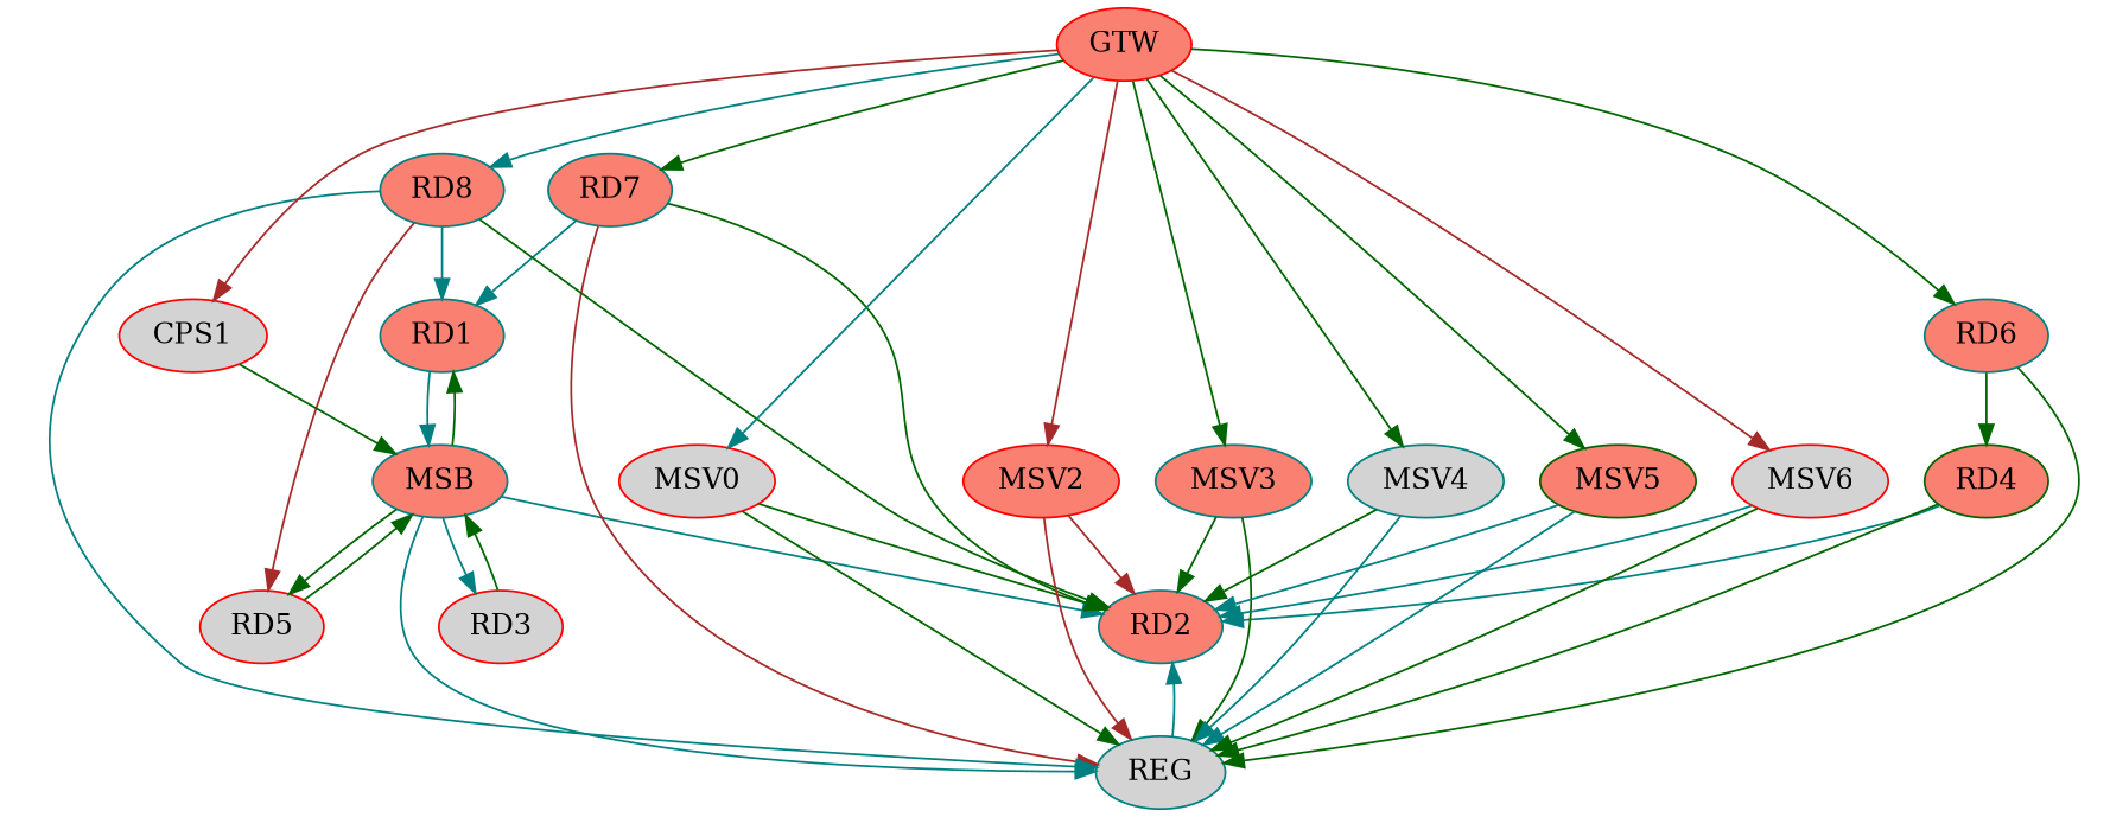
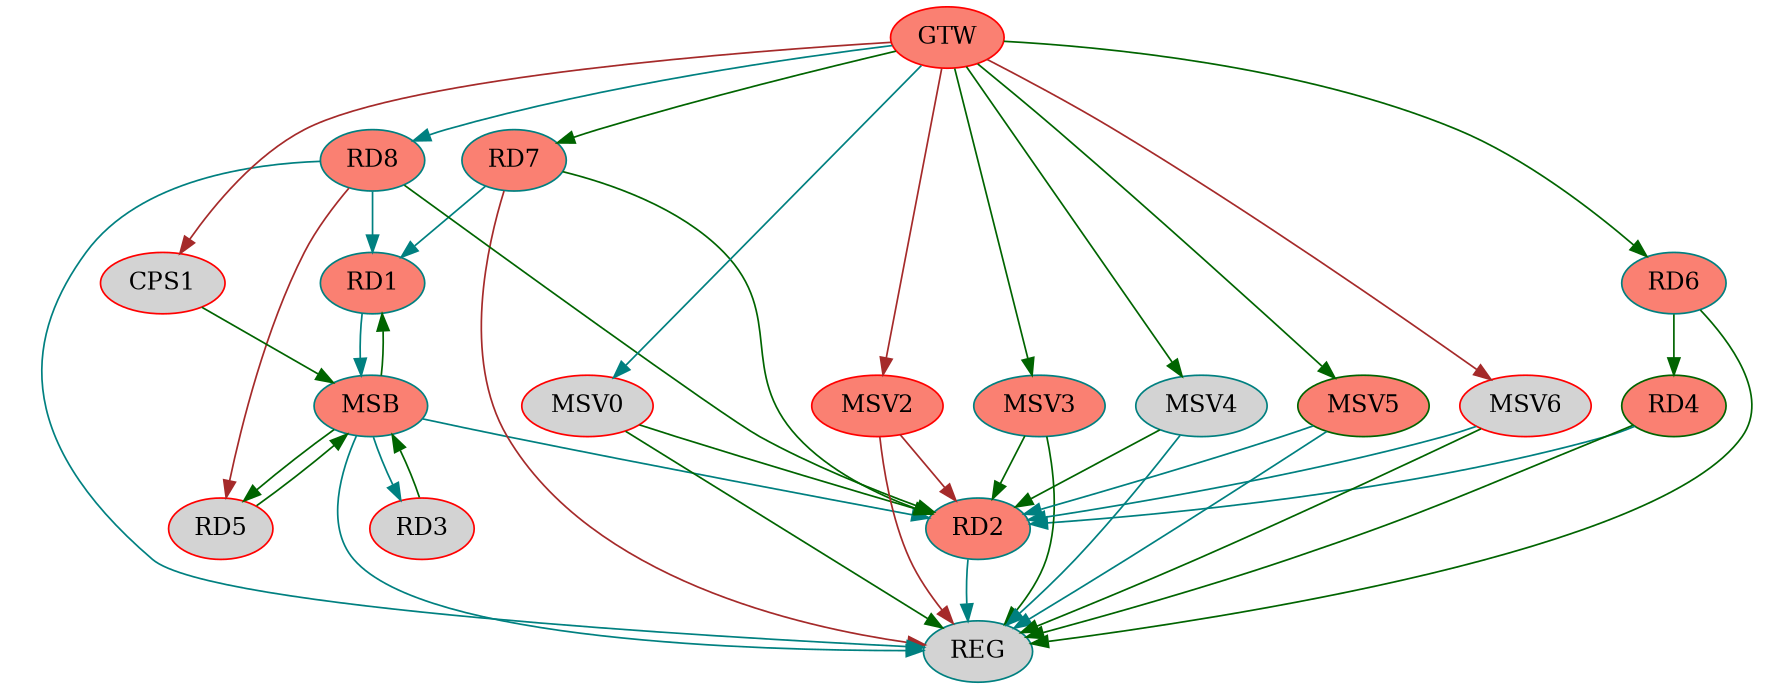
  strict digraph {
    node [color=teal fillcolor=salmon style=filled]
    edge [color=darkgreen]
    n1 [label=RD1]
    n2 [label=MSB]
    n3 [label=RD2]
    n4 [fillcolor=lightgrey label=REG]
    n5 [color=red fillcolor=lightgrey label=RD3]
    n6 [color=red fillcolor=lightgrey label=RD5]
    n7 [color=darkgreen label=RD4]
    n8 [label=RD6]
    n9 [label=RD7]
    n10 [label=RD8]
    n11 [color=red fillcolor=lightgrey label=CPS1]
    n12 [color=red label=GTW]
    n13 [color=red fillcolor=lightgrey label=MSV0]
    n14 [color=red label=MSV2]
    n15 [label=MSV3]
    n16 [fillcolor=lightgrey label=MSV4]
    n17 [color=darkgreen label=MSV5]
    n18 [color=red fillcolor=lightgrey label=MSV6]
    n1 -> n2 [color=teal]
    n2 -> n1
    n2 -> n3 [color=teal]
    n2 -> n4 [color=teal]
    n2 -> n5 [color=teal]
    n2 -> n6
-   n4 -> n3 [color=teal]
+   n3 -> n4 [color=teal]
    n5 -> n2
    n6 -> n2
    n7 -> n3 [color=teal]
    n7 -> n4
    n8 -> n4
    n8 -> n7
    n9 -> n1 [color=teal]
    n9 -> n3
    n9 -> n4 [color=brown]
    n10 -> n1 [color=teal]
    n10 -> n3
    n10 -> n4 [color=teal]
    n10 -> n6 [color=brown]
    n11 -> n2
    n12 -> n8
    n12 -> n9
    n12 -> n10 [color=teal]
    n12 -> n11 [color=brown]
    n12 -> n13 [color=teal]
    n12 -> n14 [color=brown]
    n12 -> n15
    n12 -> n16
    n12 -> n17
    n12 -> n18 [color=brown]
    n13 -> n3
    n13 -> n4
    n14 -> n3 [color=brown]
    n14 -> n4 [color=brown]
    n15 -> n3
    n15 -> n4
    n16 -> n3
    n16 -> n4 [color=teal]
    n17 -> n3 [color=teal]
    n17 -> n4 [color=teal]
    n18 -> n3 [color=teal]
    n18 -> n4
  }
